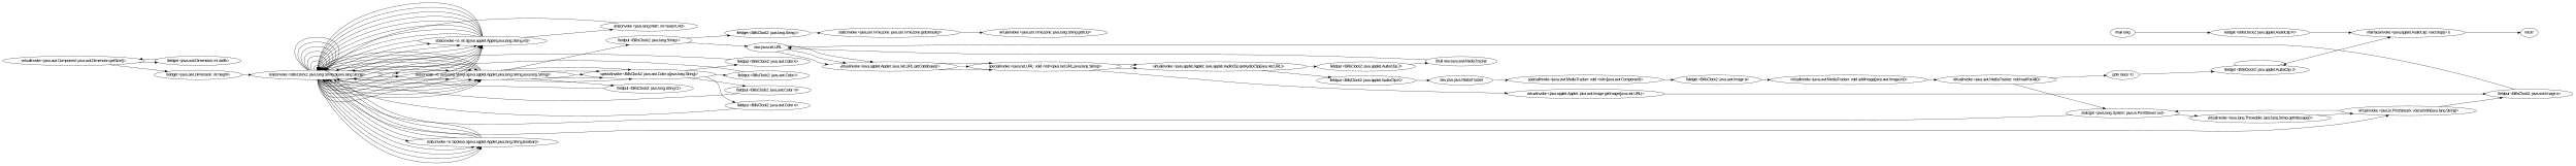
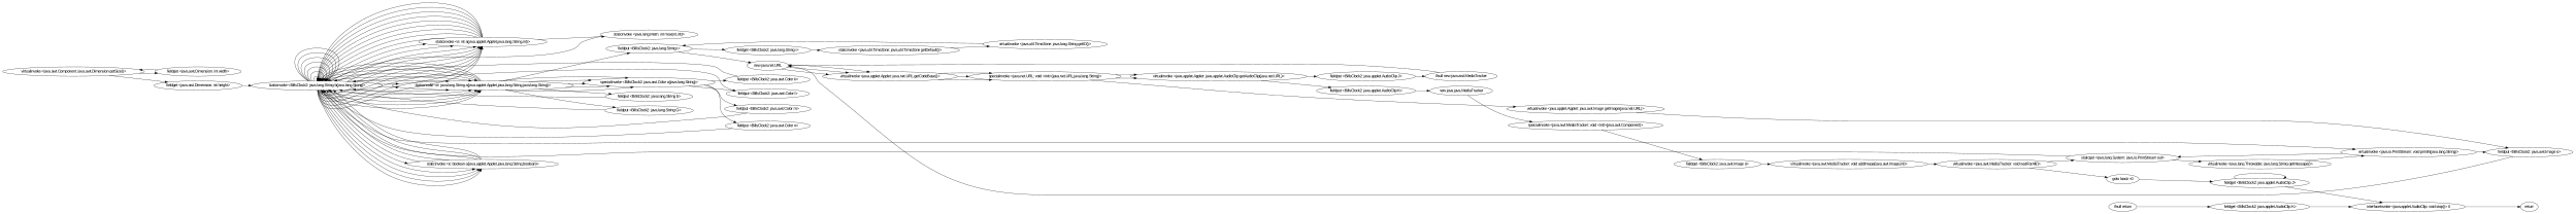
  digraph {
    fontname="Liberation Sans"
    rankdir=LR
    node [fontname="Liberation Sans"]
    edge [fontname="Liberation Sans"]
    "virtualinvoke <java.awt.Component: java.awt.Dimension getSize()>"
    "fieldget <java.awt.Dimension: int width>"
    "fieldget <java.awt.Dimension: int height>"
    "staticinvoke <BillsClock2: java.lang.String b(java.lang.String)>"
    "staticinvoke <e: int a(java.applet.Applet,java.lang.String,int)>"
    "staticinvoke <e: java.lang.String a(java.applet.Applet,java.lang.String,java.lang.String)>"
    "staticinvoke <e: boolean a(java.applet.Applet,java.lang.String,boolean)>"
    "virtualinvoke <java.io.PrintStream: void println(java.lang.String)>"
    "staticinvoke <java.lang.Math: int max(int,int)>"
    "specialinvoke <BillsClock2: java.awt.Color a(java.lang.String)>"
+   "fieldput <BillsClock2: java.lang.String b>"
    "fieldput <BillsClock2: java.lang.String G>"
    "fieldput <BillsClock2: java.lang.String i>"
    "fieldput <BillsClock2: java.awt.Image o>"
    "staticget <java.lang.System: java.io.PrintStream out>"
    "fieldput <BillsClock2: java.awt.Color k>"
    "fieldput <BillsClock2: java.awt.Color l>"
    "fieldput <BillsClock2: java.awt.Color m>"
    "fieldput <BillsClock2: java.awt.Color n>"
    "fieldget <BillsClock2: java.lang.String i>"
    "new java.net.URL"
    "staticinvoke <java.util.TimeZone: java.util.TimeZone getDefault()>"
    "virtualinvoke <java.applet.Applet: java.net.URL getCodeBase()>"
    "virtualinvoke <java.util.TimeZone: java.lang.String getID()>"
    "specialinvoke <java.net.URL: void <init>(java.net.URL,java.lang.String)>"
    "virtualinvoke <java.applet.Applet: java.awt.Image getImage(java.net.URL)>"
    "virtualinvoke <java.applet.Applet: java.applet.AudioClip getAudioClip(java.net.URL)>"
    "fieldput <BillsClock2: java.applet.AudioClip J>"
    "fieldput <BillsClock2: java.applet.AudioClip K>"
    "ifnull new java.awt.MediaTracker"
    n31 [label="new java.java.MediaTracker"]
    "specialinvoke <java.awt.MediaTracker: void <init>(java.awt.Component)>"
    "fieldget <BillsClock2: java.awt.Image o>"
    "virtualinvoke <java.awt.MediaTracker: void addImage(java.awt.Image,int)>"
    "virtualinvoke <java.awt.MediaTracker: void waitForAll()>"
    "goto load.r r0"
    "fieldget <BillsClock2: java.applet.AudioClip J>"
    "virtualinvoke <java.lang.Throwable: java.lang.String getMessage()>"
    "interfaceinvoke <java.applet.AudioClip: void stop()> 0"
    return
    "fieldget <BillsClock2: java.applet.AudioClip K>"
-   "ifnull return" [label="ifnull lang"]
+   "ifnull return"
    "virtualinvoke <java.awt.Component: java.awt.Dimension getSize()>" -> "fieldget <java.awt.Dimension: int width>"
    "virtualinvoke <java.awt.Component: java.awt.Dimension getSize()>" -> "fieldget <java.awt.Dimension: int height>"
    "fieldget <java.awt.Dimension: int width>" -> "virtualinvoke <java.awt.Component: java.awt.Dimension getSize()>"
    "fieldget <java.awt.Dimension: int height>" -> "staticinvoke <BillsClock2: java.lang.String b(java.lang.String)>"
    "staticinvoke <BillsClock2: java.lang.String b(java.lang.String)>" -> "staticinvoke <BillsClock2: java.lang.String b(java.lang.String)>"
    "staticinvoke <BillsClock2: java.lang.String b(java.lang.String)>" -> "staticinvoke <BillsClock2: java.lang.String b(java.lang.String)>"
    "staticinvoke <BillsClock2: java.lang.String b(java.lang.String)>" -> "staticinvoke <BillsClock2: java.lang.String b(java.lang.String)>"
    "staticinvoke <BillsClock2: java.lang.String b(java.lang.String)>" -> "staticinvoke <BillsClock2: java.lang.String b(java.lang.String)>"
    "staticinvoke <BillsClock2: java.lang.String b(java.lang.String)>" -> "staticinvoke <BillsClock2: java.lang.String b(java.lang.String)>"
    "staticinvoke <BillsClock2: java.lang.String b(java.lang.String)>" -> "staticinvoke <BillsClock2: java.lang.String b(java.lang.String)>"
    "staticinvoke <BillsClock2: java.lang.String b(java.lang.String)>" -> "staticinvoke <BillsClock2: java.lang.String b(java.lang.String)>"
    "staticinvoke <BillsClock2: java.lang.String b(java.lang.String)>" -> "staticinvoke <e: int a(java.applet.Applet,java.lang.String,int)>"
    "staticinvoke <BillsClock2: java.lang.String b(java.lang.String)>" -> "staticinvoke <e: int a(java.applet.Applet,java.lang.String,int)>"
    "staticinvoke <BillsClock2: java.lang.String b(java.lang.String)>" -> "staticinvoke <e: int a(java.applet.Applet,java.lang.String,int)>"
    "staticinvoke <BillsClock2: java.lang.String b(java.lang.String)>" -> "staticinvoke <e: int a(java.applet.Applet,java.lang.String,int)>"
    "staticinvoke <BillsClock2: java.lang.String b(java.lang.String)>" -> "staticinvoke <e: int a(java.applet.Applet,java.lang.String,int)>"
    "staticinvoke <BillsClock2: java.lang.String b(java.lang.String)>" -> "staticinvoke <e: int a(java.applet.Applet,java.lang.String,int)>"
    "staticinvoke <BillsClock2: java.lang.String b(java.lang.String)>" -> "staticinvoke <e: int a(java.applet.Applet,java.lang.String,int)>"
    "staticinvoke <BillsClock2: java.lang.String b(java.lang.String)>" -> "staticinvoke <e: int a(java.applet.Applet,java.lang.String,int)>"
    "staticinvoke <BillsClock2: java.lang.String b(java.lang.String)>" -> "staticinvoke <e: int a(java.applet.Applet,java.lang.String,int)>"
    "staticinvoke <BillsClock2: java.lang.String b(java.lang.String)>" -> "staticinvoke <e: int a(java.applet.Applet,java.lang.String,int)>"
    "staticinvoke <BillsClock2: java.lang.String b(java.lang.String)>" -> "staticinvoke <e: java.lang.String a(java.applet.Applet,java.lang.String,java.lang.String)>"
    "staticinvoke <BillsClock2: java.lang.String b(java.lang.String)>" -> "staticinvoke <e: java.lang.String a(java.applet.Applet,java.lang.String,java.lang.String)>"
    "staticinvoke <BillsClock2: java.lang.String b(java.lang.String)>" -> "staticinvoke <e: java.lang.String a(java.applet.Applet,java.lang.String,java.lang.String)>"
    "staticinvoke <BillsClock2: java.lang.String b(java.lang.String)>" -> "staticinvoke <e: java.lang.String a(java.applet.Applet,java.lang.String,java.lang.String)>"
    "staticinvoke <BillsClock2: java.lang.String b(java.lang.String)>" -> "staticinvoke <e: java.lang.String a(java.applet.Applet,java.lang.String,java.lang.String)>"
    "staticinvoke <BillsClock2: java.lang.String b(java.lang.String)>" -> "staticinvoke <e: java.lang.String a(java.applet.Applet,java.lang.String,java.lang.String)>"
    "staticinvoke <BillsClock2: java.lang.String b(java.lang.String)>" -> "staticinvoke <e: java.lang.String a(java.applet.Applet,java.lang.String,java.lang.String)>"
    "staticinvoke <BillsClock2: java.lang.String b(java.lang.String)>" -> "staticinvoke <e: java.lang.String a(java.applet.Applet,java.lang.String,java.lang.String)>"
    "staticinvoke <BillsClock2: java.lang.String b(java.lang.String)>" -> "staticinvoke <e: java.lang.String a(java.applet.Applet,java.lang.String,java.lang.String)>"
    "staticinvoke <BillsClock2: java.lang.String b(java.lang.String)>" -> "staticinvoke <e: java.lang.String a(java.applet.Applet,java.lang.String,java.lang.String)>"
    "staticinvoke <BillsClock2: java.lang.String b(java.lang.String)>" -> "staticinvoke <e: java.lang.String a(java.applet.Applet,java.lang.String,java.lang.String)>"
    "staticinvoke <BillsClock2: java.lang.String b(java.lang.String)>" -> "staticinvoke <e: boolean a(java.applet.Applet,java.lang.String,boolean)>"
    "staticinvoke <BillsClock2: java.lang.String b(java.lang.String)>" -> "staticinvoke <e: boolean a(java.applet.Applet,java.lang.String,boolean)>"
    "staticinvoke <BillsClock2: java.lang.String b(java.lang.String)>" -> "staticinvoke <e: boolean a(java.applet.Applet,java.lang.String,boolean)>"
    "staticinvoke <BillsClock2: java.lang.String b(java.lang.String)>" -> "staticinvoke <e: boolean a(java.applet.Applet,java.lang.String,boolean)>"
    "staticinvoke <BillsClock2: java.lang.String b(java.lang.String)>" -> "staticinvoke <e: boolean a(java.applet.Applet,java.lang.String,boolean)>"
    "staticinvoke <BillsClock2: java.lang.String b(java.lang.String)>" -> "virtualinvoke <java.io.PrintStream: void println(java.lang.String)>"
    "staticinvoke <e: int a(java.applet.Applet,java.lang.String,int)>" -> "staticinvoke <BillsClock2: java.lang.String b(java.lang.String)>"
    "staticinvoke <e: int a(java.applet.Applet,java.lang.String,int)>" -> "staticinvoke <BillsClock2: java.lang.String b(java.lang.String)>"
    "staticinvoke <e: int a(java.applet.Applet,java.lang.String,int)>" -> "staticinvoke <BillsClock2: java.lang.String b(java.lang.String)>"
    "staticinvoke <e: int a(java.applet.Applet,java.lang.String,int)>" -> "staticinvoke <BillsClock2: java.lang.String b(java.lang.String)>"
    "staticinvoke <e: int a(java.applet.Applet,java.lang.String,int)>" -> "staticinvoke <BillsClock2: java.lang.String b(java.lang.String)>"
    "staticinvoke <e: int a(java.applet.Applet,java.lang.String,int)>" -> "staticinvoke <BillsClock2: java.lang.String b(java.lang.String)>"
    "staticinvoke <e: int a(java.applet.Applet,java.lang.String,int)>" -> "staticinvoke <BillsClock2: java.lang.String b(java.lang.String)>"
    "staticinvoke <e: int a(java.applet.Applet,java.lang.String,int)>" -> "staticinvoke <BillsClock2: java.lang.String b(java.lang.String)>"
    "staticinvoke <e: int a(java.applet.Applet,java.lang.String,int)>" -> "staticinvoke <BillsClock2: java.lang.String b(java.lang.String)>"
    "staticinvoke <e: int a(java.applet.Applet,java.lang.String,int)>" -> "staticinvoke <java.lang.Math: int max(int,int)>"
    "staticinvoke <e: java.lang.String a(java.applet.Applet,java.lang.String,java.lang.String)>" -> "staticinvoke <BillsClock2: java.lang.String b(java.lang.String)>"
    "staticinvoke <e: java.lang.String a(java.applet.Applet,java.lang.String,java.lang.String)>" -> "staticinvoke <BillsClock2: java.lang.String b(java.lang.String)>"
    "staticinvoke <e: java.lang.String a(java.applet.Applet,java.lang.String,java.lang.String)>" -> "staticinvoke <BillsClock2: java.lang.String b(java.lang.String)>"
    "staticinvoke <e: java.lang.String a(java.applet.Applet,java.lang.String,java.lang.String)>" -> "specialinvoke <BillsClock2: java.awt.Color a(java.lang.String)>"
    "staticinvoke <e: java.lang.String a(java.applet.Applet,java.lang.String,java.lang.String)>" -> "specialinvoke <BillsClock2: java.awt.Color a(java.lang.String)>"
    "staticinvoke <e: java.lang.String a(java.applet.Applet,java.lang.String,java.lang.String)>" -> "specialinvoke <BillsClock2: java.awt.Color a(java.lang.String)>"
    "staticinvoke <e: java.lang.String a(java.applet.Applet,java.lang.String,java.lang.String)>" -> "specialinvoke <BillsClock2: java.awt.Color a(java.lang.String)>"
    "staticinvoke <e: java.lang.String a(java.applet.Applet,java.lang.String,java.lang.String)>" -> "specialinvoke <BillsClock2: java.awt.Color a(java.lang.String)>"
+   "staticinvoke <e: java.lang.String a(java.applet.Applet,java.lang.String,java.lang.String)>" -> "fieldput <BillsClock2: java.lang.String b>"
    "staticinvoke <e: java.lang.String a(java.applet.Applet,java.lang.String,java.lang.String)>" -> "fieldput <BillsClock2: java.lang.String G>"
    "staticinvoke <e: java.lang.String a(java.applet.Applet,java.lang.String,java.lang.String)>" -> "fieldput <BillsClock2: java.lang.String i>"
    "staticinvoke <e: boolean a(java.applet.Applet,java.lang.String,boolean)>" -> "staticinvoke <BillsClock2: java.lang.String b(java.lang.String)>"
    "staticinvoke <e: boolean a(java.applet.Applet,java.lang.String,boolean)>" -> "staticinvoke <BillsClock2: java.lang.String b(java.lang.String)>"
    "staticinvoke <e: boolean a(java.applet.Applet,java.lang.String,boolean)>" -> "staticinvoke <BillsClock2: java.lang.String b(java.lang.String)>"
    "staticinvoke <e: boolean a(java.applet.Applet,java.lang.String,boolean)>" -> "staticinvoke <BillsClock2: java.lang.String b(java.lang.String)>"
    "staticinvoke <e: boolean a(java.applet.Applet,java.lang.String,boolean)>" -> "staticinvoke <BillsClock2: java.lang.String b(java.lang.String)>"
    "virtualinvoke <java.io.PrintStream: void println(java.lang.String)>" -> "fieldput <BillsClock2: java.awt.Image o>"
    "virtualinvoke <java.io.PrintStream: void println(java.lang.String)>" -> "staticget <java.lang.System: java.io.PrintStream out>"
    "staticinvoke <java.lang.Math: int max(int,int)>" -> "staticinvoke <BillsClock2: java.lang.String b(java.lang.String)>"
    "specialinvoke <BillsClock2: java.awt.Color a(java.lang.String)>" -> "fieldput <BillsClock2: java.awt.Color k>"
    "specialinvoke <BillsClock2: java.awt.Color a(java.lang.String)>" -> "fieldput <BillsClock2: java.awt.Color l>"
    "specialinvoke <BillsClock2: java.awt.Color a(java.lang.String)>" -> "fieldput <BillsClock2: java.awt.Color m>"
    "specialinvoke <BillsClock2: java.awt.Color a(java.lang.String)>" -> "fieldput <BillsClock2: java.awt.Color n>"
+   "fieldput <BillsClock2: java.lang.String b>" -> "staticinvoke <BillsClock2: java.lang.String b(java.lang.String)>"
    "fieldput <BillsClock2: java.lang.String G>" -> "staticinvoke <BillsClock2: java.lang.String b(java.lang.String)>"
    "fieldput <BillsClock2: java.lang.String i>" -> "fieldget <BillsClock2: java.lang.String i>"
    "fieldput <BillsClock2: java.lang.String i>" -> "new java.net.URL"
    "fieldput <BillsClock2: java.awt.Image o>" -> "new java.net.URL"
    "staticget <java.lang.System: java.io.PrintStream out>" -> "staticinvoke <BillsClock2: java.lang.String b(java.lang.String)>"
    "staticget <java.lang.System: java.io.PrintStream out>" -> "virtualinvoke <java.lang.Throwable: java.lang.String getMessage()>"
    "fieldput <BillsClock2: java.awt.Color k>" -> "staticinvoke <BillsClock2: java.lang.String b(java.lang.String)>"
    "fieldput <BillsClock2: java.awt.Color l>" -> "staticinvoke <BillsClock2: java.lang.String b(java.lang.String)>"
    "fieldput <BillsClock2: java.awt.Color m>" -> "staticinvoke <BillsClock2: java.lang.String b(java.lang.String)>"
    "fieldput <BillsClock2: java.awt.Color n>" -> "staticinvoke <BillsClock2: java.lang.String b(java.lang.String)>"
    "fieldget <BillsClock2: java.lang.String i>" -> "staticinvoke <java.util.TimeZone: java.util.TimeZone getDefault()>"
    "new java.net.URL" -> "virtualinvoke <java.applet.Applet: java.net.URL getCodeBase()>"
    "new java.net.URL" -> "virtualinvoke <java.applet.Applet: java.net.URL getCodeBase()>"
    "new java.net.URL" -> "virtualinvoke <java.applet.Applet: java.net.URL getCodeBase()>"
    "staticinvoke <java.util.TimeZone: java.util.TimeZone getDefault()>" -> "virtualinvoke <java.util.TimeZone: java.lang.String getID()>"
    "virtualinvoke <java.applet.Applet: java.net.URL getCodeBase()>" -> "specialinvoke <java.net.URL: void <init>(java.net.URL,java.lang.String)>"
    "virtualinvoke <java.applet.Applet: java.net.URL getCodeBase()>" -> "specialinvoke <java.net.URL: void <init>(java.net.URL,java.lang.String)>"
    "virtualinvoke <java.applet.Applet: java.net.URL getCodeBase()>" -> "specialinvoke <java.net.URL: void <init>(java.net.URL,java.lang.String)>"
+   "virtualinvoke <java.util.TimeZone: java.lang.String getID()>" -> "fieldput <BillsClock2: java.lang.String i>"
    "specialinvoke <java.net.URL: void <init>(java.net.URL,java.lang.String)>" -> "virtualinvoke <java.applet.Applet: java.awt.Image getImage(java.net.URL)>"
    "specialinvoke <java.net.URL: void <init>(java.net.URL,java.lang.String)>" -> "virtualinvoke <java.applet.Applet: java.applet.AudioClip getAudioClip(java.net.URL)>"
    "specialinvoke <java.net.URL: void <init>(java.net.URL,java.lang.String)>" -> "virtualinvoke <java.applet.Applet: java.applet.AudioClip getAudioClip(java.net.URL)>"
    "virtualinvoke <java.applet.Applet: java.awt.Image getImage(java.net.URL)>" -> "fieldput <BillsClock2: java.awt.Image o>"
    "virtualinvoke <java.applet.Applet: java.applet.AudioClip getAudioClip(java.net.URL)>" -> "fieldput <BillsClock2: java.applet.AudioClip J>"
    "virtualinvoke <java.applet.Applet: java.applet.AudioClip getAudioClip(java.net.URL)>" -> "fieldput <BillsClock2: java.applet.AudioClip K>"
    "fieldput <BillsClock2: java.applet.AudioClip J>" -> "ifnull new java.awt.MediaTracker"
    "fieldput <BillsClock2: java.applet.AudioClip K>" -> n31
    "ifnull new java.awt.MediaTracker" -> "new java.net.URL"
    n31 -> "specialinvoke <java.awt.MediaTracker: void <init>(java.awt.Component)>"
    "specialinvoke <java.awt.MediaTracker: void <init>(java.awt.Component)>" -> "fieldget <BillsClock2: java.awt.Image o>"
    "fieldget <BillsClock2: java.awt.Image o>" -> "virtualinvoke <java.awt.MediaTracker: void addImage(java.awt.Image,int)>"
    "virtualinvoke <java.awt.MediaTracker: void addImage(java.awt.Image,int)>" -> "virtualinvoke <java.awt.MediaTracker: void waitForAll()>"
    "virtualinvoke <java.awt.MediaTracker: void waitForAll()>" -> "staticget <java.lang.System: java.io.PrintStream out>"
    "virtualinvoke <java.awt.MediaTracker: void waitForAll()>" -> "goto load.r r0"
    "goto load.r r0" -> "fieldget <BillsClock2: java.applet.AudioClip J>"
    "fieldget <BillsClock2: java.applet.AudioClip J>" -> "fieldget <BillsClock2: java.applet.AudioClip J>"
    "fieldget <BillsClock2: java.applet.AudioClip J>" -> "interfaceinvoke <java.applet.AudioClip: void stop()> 0"
    "virtualinvoke <java.lang.Throwable: java.lang.String getMessage()>" -> "virtualinvoke <java.io.PrintStream: void println(java.lang.String)>"
    "interfaceinvoke <java.applet.AudioClip: void stop()> 0" -> return
    "fieldget <BillsClock2: java.applet.AudioClip K>" -> "interfaceinvoke <java.applet.AudioClip: void stop()> 0"
    "ifnull return" -> "fieldget <BillsClock2: java.applet.AudioClip K>"
  }
